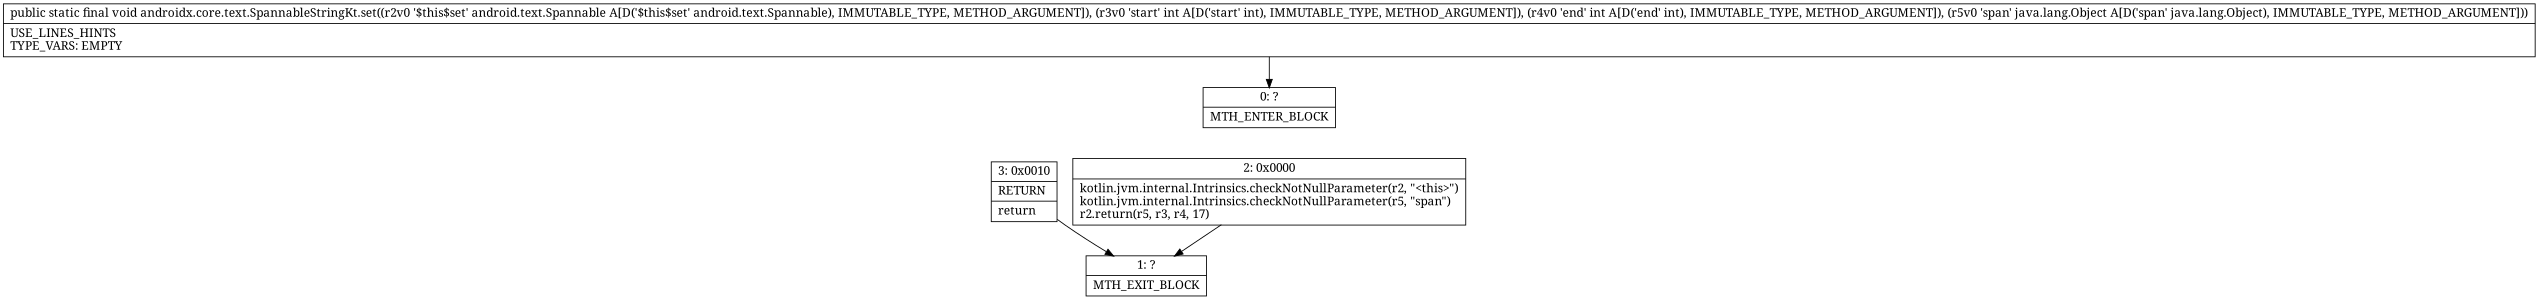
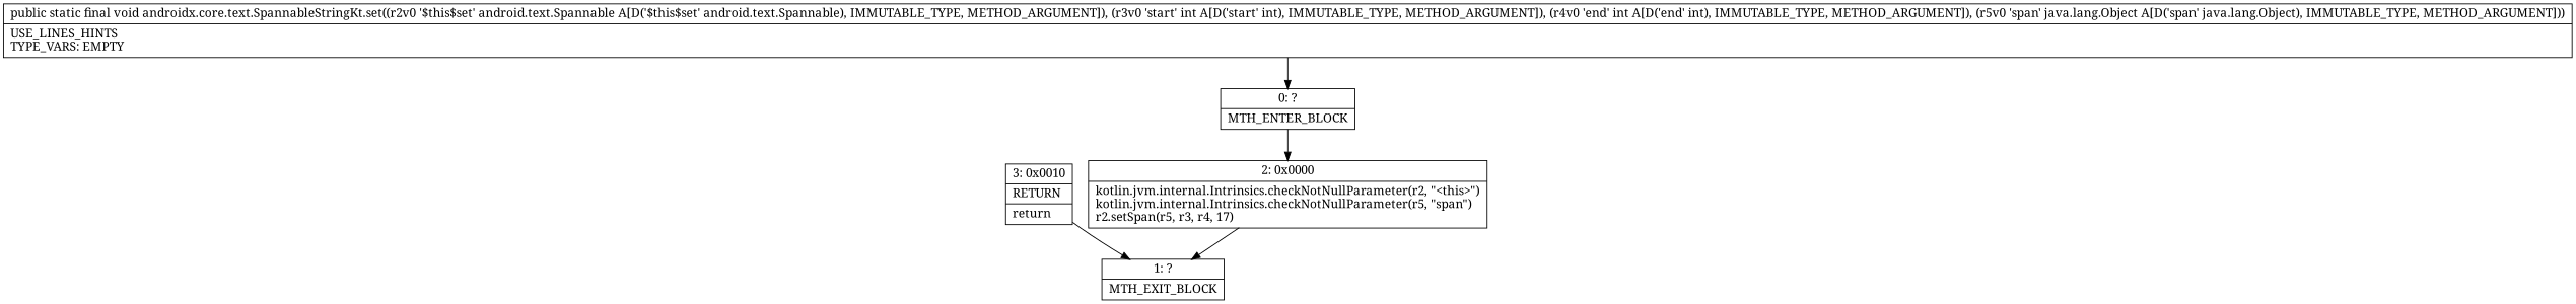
  digraph {
    fontname="Noto Serif"
    node [fontname="Noto Serif" shape=record]
    edge [fontname="Noto Serif"]
    n1 [label="{0\:\ ?|MTH_ENTER_BLOCK\l}"]
-   n2 [label="{2\:\ 0x0000|kotlin.jvm.internal.Intrinsics.checkNotNullParameter(r2, \"\<this\>\")\lkotlin.jvm.internal.Intrinsics.checkNotNullParameter(r5, \"span\")\lr2.return(r5, r3, r4, 17)\l}"]
+   n2 [label="{2\:\ 0x0000|kotlin.jvm.internal.Intrinsics.checkNotNullParameter(r2, \"\<this\>\")\lkotlin.jvm.internal.Intrinsics.checkNotNullParameter(r5, \"span\")\lr2.setSpan(r5, r3, r4, 17)\l}"]
    n3 [label="{1\:\ ?|MTH_EXIT_BLOCK\l}"]
    n4 [label="{3\:\ 0x0010|RETURN\l|return\l}"]
    n5 [label="{public static final void androidx.core.text.SpannableStringKt.set((r2v0 '$this$set' android.text.Spannable A[D('$this$set' android.text.Spannable), IMMUTABLE_TYPE, METHOD_ARGUMENT]), (r3v0 'start' int A[D('start' int), IMMUTABLE_TYPE, METHOD_ARGUMENT]), (r4v0 'end' int A[D('end' int), IMMUTABLE_TYPE, METHOD_ARGUMENT]), (r5v0 'span' java.lang.Object A[D('span' java.lang.Object), IMMUTABLE_TYPE, METHOD_ARGUMENT]))  | USE_LINES_HINTS\lTYPE_VARS: EMPTY\l}"]
+   n1 -> n2
    n2 -> n3
    n4 -> n3
    n5 -> n1
  }
